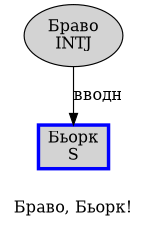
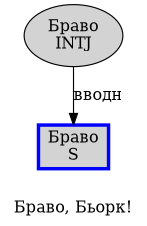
  digraph {
    label="Браво, Бьорк!"
    node [fillcolor=lightgray style=filled]
    n1 [label="Браво\nINTJ" penwidth=1 shape=ellipse]
-   n2 [color=blue label="Бьорк\nS" penwidth=3 shape=box]
+   n2 [color=blue label="Браво\nS" penwidth=3 shape=box]
    n1 -> n2 [label="вводн"]
  }
